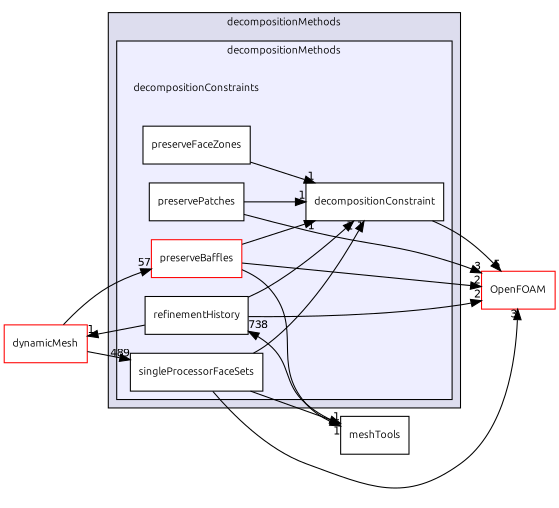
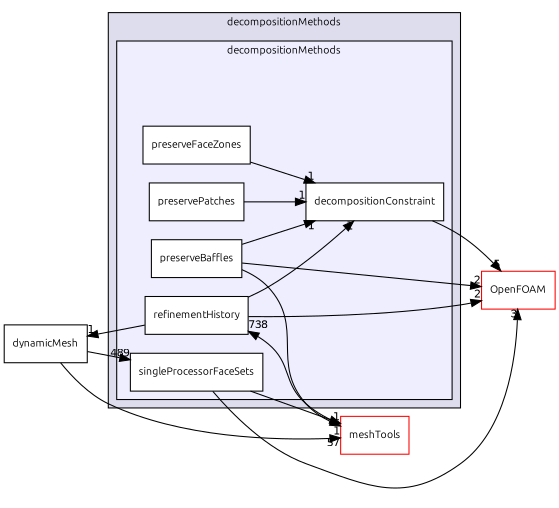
  digraph {
    compound=true
    fontname=Ubuntu
    rankdir=LR
    node [fontname=Ubuntu fontsize=10 shape=box color=black fillcolor=white style=filled]
    edge [fontname=Ubuntu headlabel=1 labeldistance=1.5 labelfontname=Helvetica labelfontsize=10]
-   n1 [label=decompositionConstraints shape=plaintext color="" fillcolor="" style=""]
    n2 [label=decompositionConstraint]
-   n3 [color=red label=preserveBaffles]
+   n3 [label=preserveBaffles]
    n4 [label=preserveFaceZones]
    n5 [label=preservePatches]
    n6 [label=refinementHistory]
    n7 [label=singleProcessorFaceSets]
    n8 [color=red label=OpenFOAM fillcolor="" style=""]
-   n9 [label=meshTools fillcolor="" style=""]
-   n10 [color=red label=dynamicMesh fillcolor="" style=""]
+   n9 [color=red label=meshTools fillcolor="" style=""]
+   n10 [label=dynamicMesh fillcolor="" style=""]
    subgraph cluster_1 {
      bgcolor="#ddddee"
      fontsize=10
      label=decompositionMethods
      pencolor=black
      subgraph cluster_2 {
        bgcolor="#eeeeff"
        fontsize=10
        label=decompositionMethods
        pencolor=black
-       n1
        n2
        n3
        n4
        n5
        n6
        n7
      }
    }
    n2 -> n8 [headlabel=5]
    n3 -> n2
    n3 -> n8 [headlabel=2]
    n3 -> n9
    n4 -> n2
    n5 -> n2
-   n5 -> n8 [headlabel=3]
    n6 -> n2
    n6 -> n8 [headlabel=2]
    n6 -> n10
-   n7 -> n2
    n7 -> n8 [headlabel=3]
    n7 -> n9
    n9 -> n6 [headlabel=738]
    n10 -> n7 [headlabel=489]
-   n10 -> n3 [headlabel=57]
+   n10 -> n9 [headlabel=57]
  }
